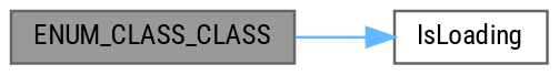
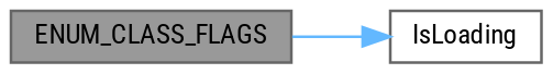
  digraph {
    rankdir=LR
    fontname="Roboto Condensed"
    node [fontname="Roboto Condensed" fontsize=10 shape=box style=filled]
-   n1 [color=gray40 fillcolor=grey60 fontcolor=black height=0.2 label=ENUM_CLASS_CLASS width=0.4]
+   n1 [color=gray40 fillcolor=grey60 fontcolor=black height=0.2 label=ENUM_CLASS_FLAGS width=0.4]
    n2 [color=grey40 fillcolor=white height=0.2 label=IsLoading width=0.4]
    n1 -> n2 [color=steelblue1 fontname="Roboto Condensed" fontsize=10 labelfontname=Helvetica labelfontsize=10 style=solid]
  }
